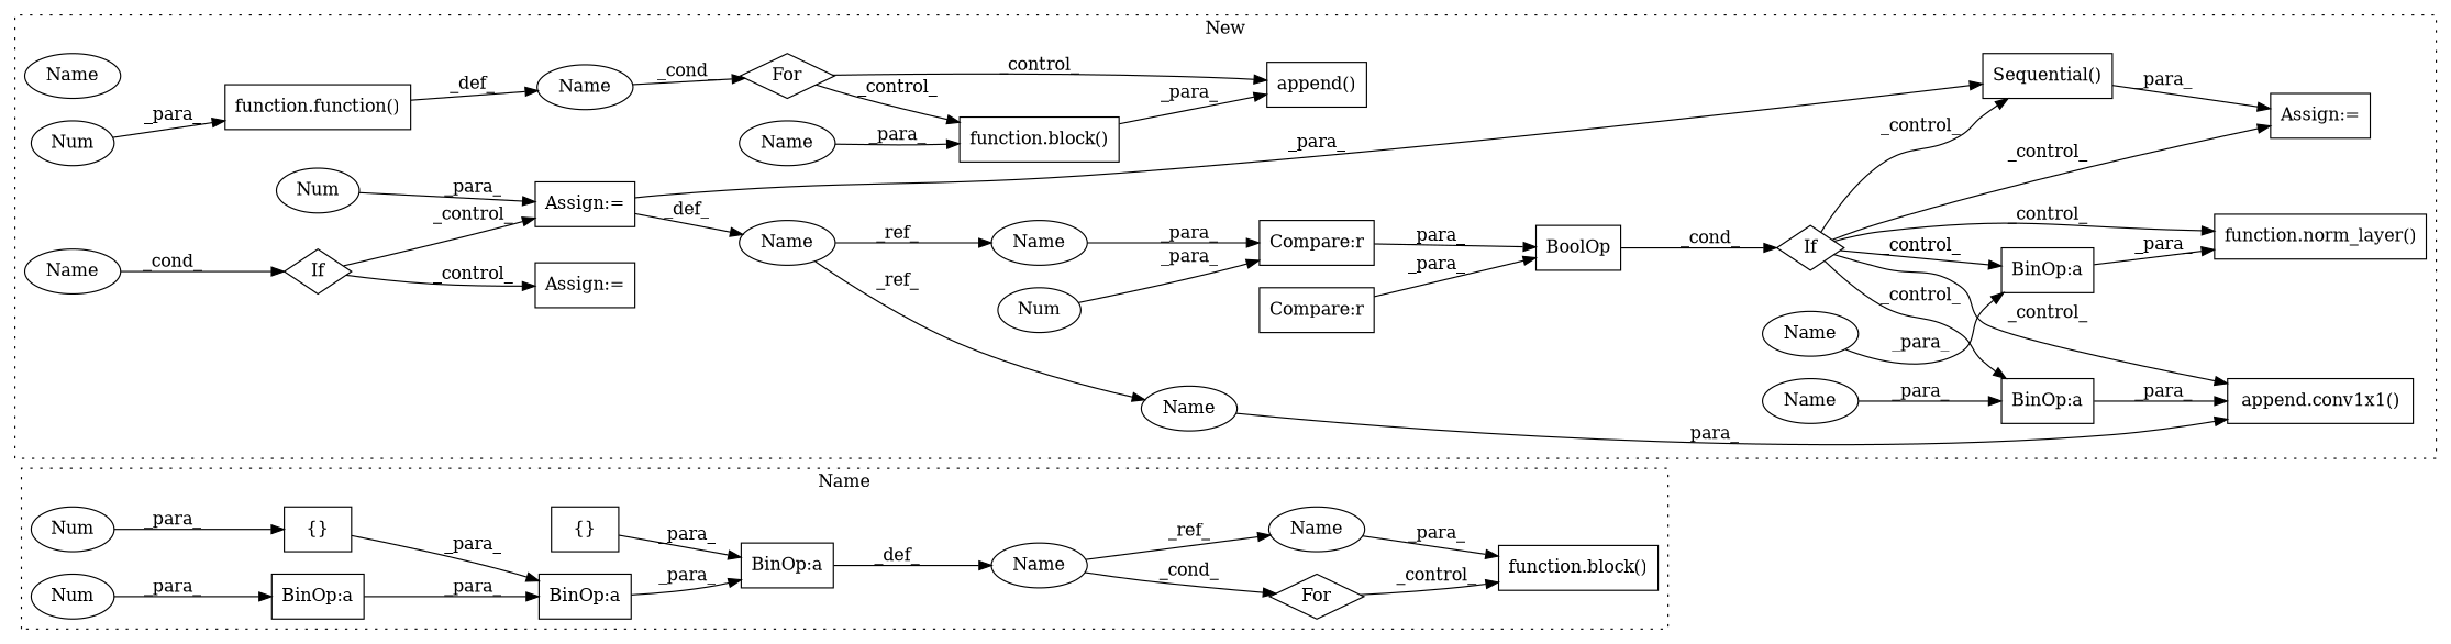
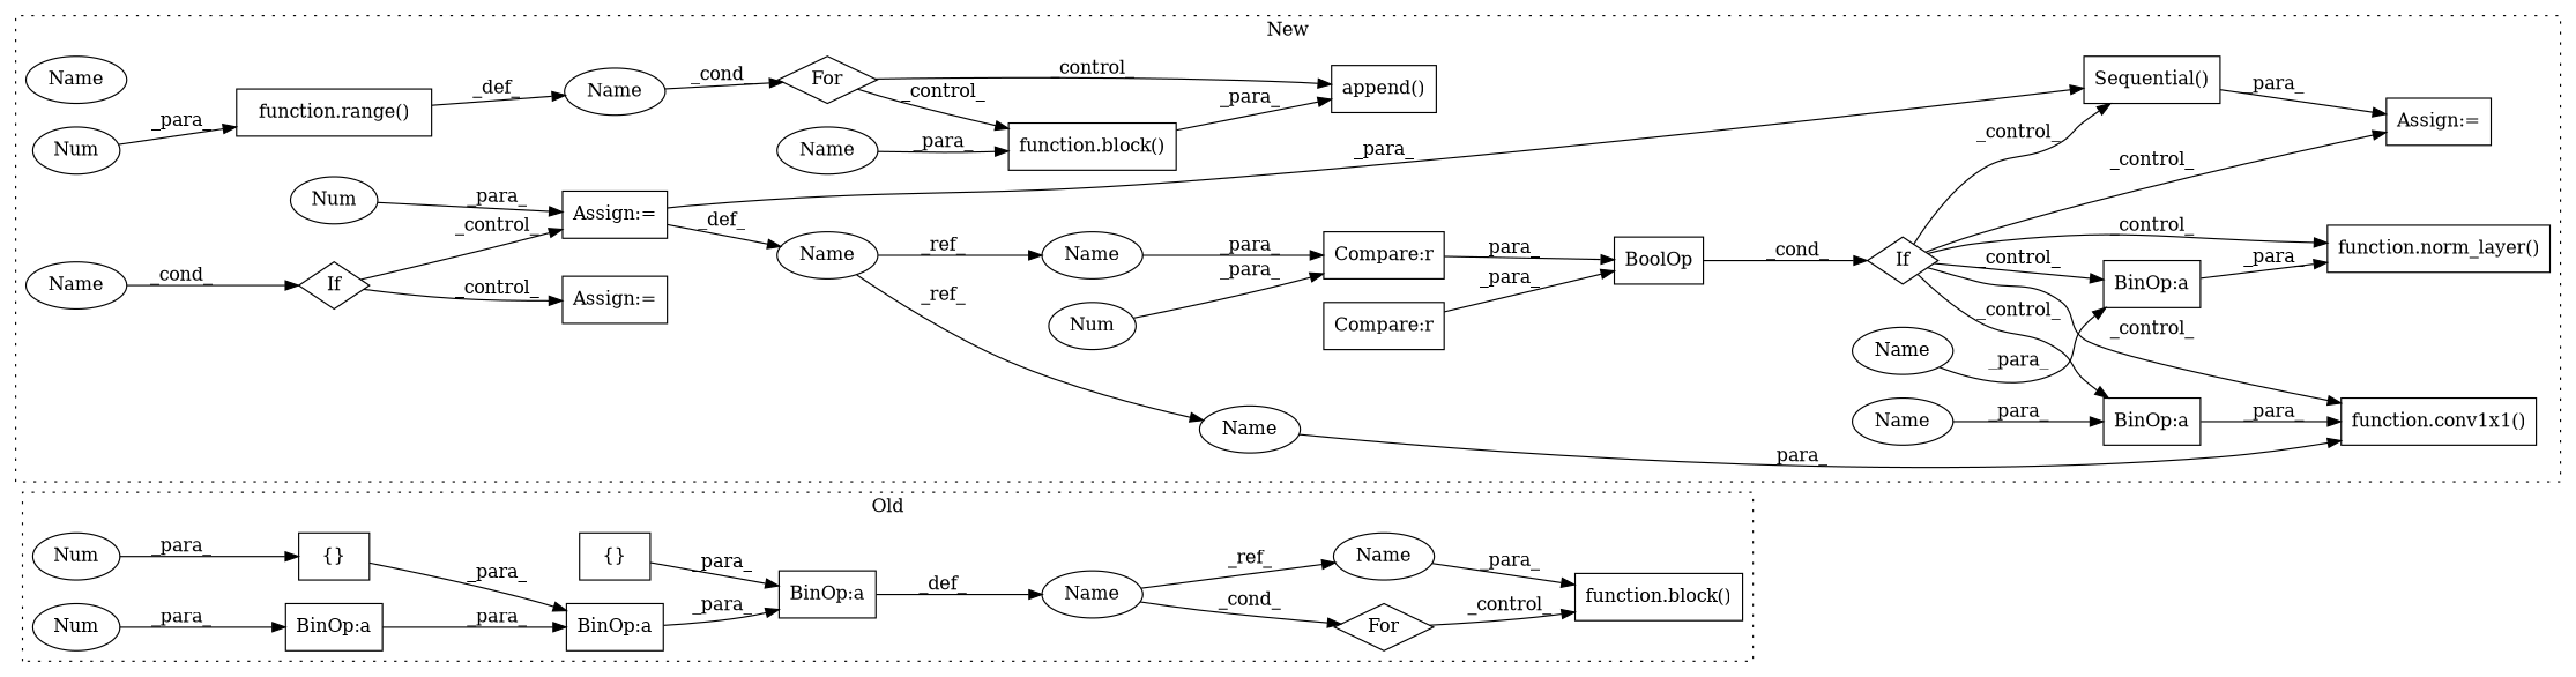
  digraph {
    rankdir=LR
    node [a=87 l=6 s=6283 shape=box]
    n1 [a=75 l="6,1" label="function.block()" s="6710,6746"]
    n2 [a=82 l=3 label="BinOp:a" s=6611]
    n3 [a=82 l=1 label="BinOp:a" s=6617]
    n4 [a=82 l=1 label="BinOp:a" s=6629]
    n5 [a=59 l="1,0" label="{}" s="6614,6616"]
    n6 [a=107 l="4,14" label=For s="6661,6682" shape=diamond]
    n7 [a=59 l="1,0" label="{}" s="6603,6610"]
    n8 [a=76 l=1 label=Num s=6615 shape=ellipse]
    n9 [a=76 l=1 label=Num s=6630 shape=ellipse]
    n10 [label=Name s=6665 shape=ellipse]
    n11 [label=Name s=6740 shape=ellipse]
    n12 [a=96 l=3 label=If s=6202 shape=diamond]
    n13 [label=Name s=6205 shape=ellipse]
    n14 [a=68 l=3 label="Assign:=" s=6267]
    n15 [a=76 l=1 label=Num s=6270 shape=ellipse]
    n16 [a=68 l=4 label="Assign:=" s=6238]
    n17 [a=96 l=3 label=If s=6280 shape=diamond]
    n18 [a=82 l=3 label="BinOp:a" s=6426]
    n19 [a=82 l=3 label="BinOp:a" s=6488]
    n20 [a=72 l=56 label=BoolOp]
-   n21 [a=75 l="8,1" label="append.conv1x1()" s="6397,6452"]
+   n21 [a=75 l="8,1" label="function.conv1x1()" s="6397,6452"]
    n22 [a=75 l="31,15" label="Sequential()" s="6366,6507"]
    n23 [a=40 l=41 label="Compare:r" s=6298]
    n24 [a=40 l=11 label="Compare:r"]
    n25 [a=75 l="11,1" label="function.norm_layer()" s="6471,6506"]
    n26 [a=75 l="6,160" label="function.block()" s="6815,6842"]
-   n27 [a=75 l="6,1" label="function.function()" s="6771,6786"]
+   n27 [a=75 l="6,1" label="function.range()" s="6771,6786"]
    n28 [a=107 l="4,14" label=For s="6762,6787" shape=diamond]
    n29 [a=75 l="14,1" label="append()" s="6801,7002"]
    n30 [l=1 label=Name s=6766 shape=ellipse]
    n31 [label=Name s=6261 shape=ellipse]
    n32 [a=76 l=1 label=Num s=6777 shape=ellipse]
    n33 [a=76 l=1 label=Num s=6293 shape=ellipse]
    n34 [a=68 l=3 label="Assign:=" s=6363]
    n35 [label=Name s=6482 shape=ellipse]
    n36 [label=Name s=6420 shape=ellipse]
    n37 [label=Name s=6836 shape=ellipse]
    n38 [label=Name shape=ellipse]
    n39 [label=Name s=6446 shape=ellipse]
    n40 [label=Name s=6205 shape=ellipse]
    subgraph cluster_1 {
-     label=Name
+     label=Old
      style=dotted
      n1
      n2
      n3
      n4
      n5
      n6
      n7
      n8
      n9
      n10
      n11
    }
    subgraph cluster_2 {
      label=New
      style=dotted
      n12
      n13
      n14
      n15
      n16
      n17
      n18
      n19
      n20
      n21
      n22
      n23
      n24
      n25
      n26
      n27
      n28
      n29
      n30
      n31
      n32
      n33
      n34
      n35
      n36
      n37
      n38
      n39
      n40
    }
    n2 -> n10 [label=_def_]
    n3 -> n2 [label=_para_]
    n4 -> n3 [label=_para_]
    n5 -> n3 [label=_para_]
    n6 -> n1 [label=_control_]
    n7 -> n2 [label=_para_]
    n8 -> n5 [label=_para_]
    n9 -> n4 [label=_para_]
    n10 -> n6 [label=_cond_]
    n10 -> n11 [label=_ref_]
    n11 -> n1 [label=_para_]
    n12 -> n14 [label=_control_]
    n12 -> n16 [label=_control_]
    n14 -> n22 [label=_para_]
    n14 -> n31 [label=_def_]
    n15 -> n14 [label=_para_]
    n17 -> n18 [label=_control_]
    n17 -> n19 [label=_control_]
    n17 -> n21 [label=_control_]
    n17 -> n22 [label=_control_]
    n17 -> n25 [label=_control_]
    n17 -> n34 [label=_control_]
    n18 -> n21 [label=_para_]
    n19 -> n25 [label=_para_]
    n20 -> n17 [label=_cond_]
    n22 -> n34 [label=_para_]
    n23 -> n20 [label=_para_]
    n24 -> n20 [label=_para_]
    n26 -> n29 [label=_para_]
    n27 -> n30 [label=_def_]
    n28 -> n26 [label=_control_]
    n28 -> n29 [label=_control_]
    n30 -> n28 [label=_cond_]
    n31 -> n38 [label=_ref_]
    n31 -> n39 [label=_ref_]
    n32 -> n27 [label=_para_]
    n33 -> n24 [label=_para_]
    n35 -> n19 [label=_para_]
    n36 -> n18 [label=_para_]
    n37 -> n26 [label=_para_]
    n38 -> n24 [label=_para_]
    n39 -> n21 [label=_para_]
    n40 -> n12 [label=_cond_]
  }
